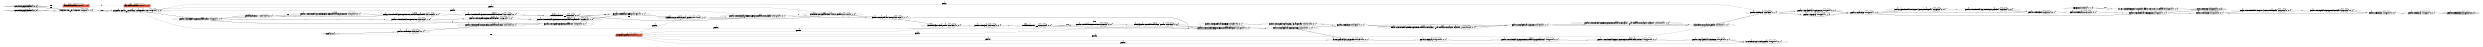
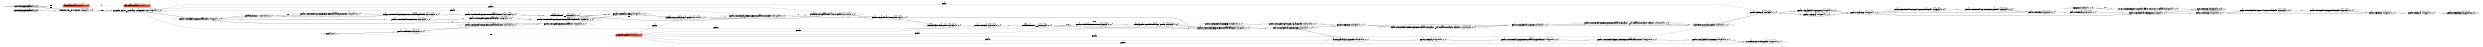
  digraph {
    rankdir=LR
    node [fillcolor=white shape=ellipse style=filled]
    edge [arrowhead=odot style=bold]
    n1 [label="generator.writeNumberField(LAST_SEQUENCE_NUMBER,metadata.lastSequenceNumber())@@@8@@@['0', '0', '1']"]
    n2 [label="generator.writeNumberField(LAST_UPDATED_MILLIS,metadata.lastUpdatedMillis())@@@10@@@['0', '0', '1']"]
    n3 [label="generator.writeNumberField(LAST_COLUMN_ID,metadata.lastColumnId())@@@11@@@['0', '0', '1']"]
    n4 [label="SchemaParser.toJson(metadata.schema().asStruct(),generator)@@@12@@@['0', '1', '0']"]
    n5 [label="generator.writeArrayFieldStart(SCHEMAS)@@@17@@@['1', '1', '1']"]
    n6 [label="generator.writeNumberField(DEFAULT_SPEC_ID,metadata.defaultSpecId())@@@26@@@['1', '1', '1']"]
    n7 [label="SchemaParser.toJson(schema,generator)@@@19@@@['0', '0', '1']"]
    n8 [label="generator.writeStartObject()@@@3@@@['0', '0', '1']"]
    n9 [label="generator.writeNumberField(FORMAT_VERSION,metadata.formatVersion())@@@4@@@['0', '0', '1']"]
    n10 [label="generator.writeStringField(TABLE_UUID,metadata.uuid())@@@5@@@['0', '0', '1']"]
    n11 [label="generator.writeStringField(LOCATION,metadata.location())@@@8@@@['1', '1', '0']"]
    n12 [label="generator.writeNumberField(LAST_UPDATED_MILLIS,metadata.lastUpdatedMillis())@@@9@@@['1', '1', '0']"]
    n13 [label="generator.writeFieldName(SCHEMA)@@@13@@@['1', '1', '1']"]
    n14 [fillcolor=lightgray label="toJsonWithoutSpecAndSchemaList['1', '0', '0']" shape=diamond]
    n15 [fillcolor=tomato label="TableMetadata metadata@@@2@@@['1', '1', '0']" shape=box]
    n16 [label="StringWriter writer = new StringWriter()@@@3@@@['1', '1', '0']"]
    n17 [fillcolor=tomato label="TableMetadata metadata@@@2@@@['0', '0', '1']" shape=box]
    n18 [label="JsonGenerator generator = JsonUtil.factory().createGenerator(writer)@@@5@@@['1', '1', '0']"]
    n19 [label="generator.writeStartObject()@@@52@@@['1', '1', '1']"]
    n20 [label="generator.writeNumberField(TIMESTAMP_MS,logEntry.timestampMillis())@@@53@@@['0', '0', '1']"]
    n21 [label="generator.writeArrayFieldStart(METADATA_LOG)@@@58@@@['1', '1', '1']"]
    n22 [label="generator.writeNumberField(SNAPSHOT_ID,logEntry.snapshotId())@@@54@@@['0', '0', '1']"]
    n23 [label="generator.writeStartObject()@@@60@@@['0', '0', '1']"]
    n24 [fillcolor=lightgray label="return writer.toString()@@@32@@@['1', '1', '0']"]
    n25 [label="generator.writeNumberField(FORMAT_VERSION,1)@@@7@@@['1', '1', '0']"]
    n26 [label="generator.writeNumberField(CURRENT_SCHEMA_ID,metadata.currentSchemaId())@@@16@@@['1', '0', '1']"]
    n27 [label="generator.writeEndArray()@@@49@@@['1', '1', '1']"]
    n28 [label="generator.writeStringField(LOCATION,metadata.location())@@@6@@@['1', '1', '1']"]
    n29 [label="generator.writeArrayFieldStart(SNAPSHOT_LOG)@@@50@@@['0', '0', '1']"]
    n30 [label="generator.writeEndArray()@@@25@@@['1', '1', '0']"]
    n31 [label="generator.writeArrayFieldStart(PARTITION_SPECS)@@@27@@@['1', '1', '1']"]
    n32 [label="metadata.formatVersion() > 1@@@7@@@['0', '0', '1']" shape=diamond]
    n33 [label="generator.writeNumberField(DEFAULT_SORT_ORDER_ID,metadata.defaultSortOrderId())@@@33@@@['0', '0', '1']"]
    n34 [label="generator.writeArrayFieldStart(SORT_ORDERS)@@@34@@@['0', '0', '1']"]
    n35 [label="SortOrderParser.toJson(sortOrder,generator)@@@36@@@['0', '0', '1']"]
    n36 [fillcolor=tomato label="JsonGenerator generator@@@2@@@['0', '0', '1']" shape=box]
    n37 [label="SnapshotParser.toJson(snapshot,generator)@@@47@@@['1', '1', '1']"]
    n38 [label="PartitionSpecParser.toJson(spec,generator)@@@29@@@['0', '0', '1']"]
    n39 [label="PartitionSpecParser.toJsonFields(metadata.spec(),generator)@@@24@@@['0', '0', '1']"]
    n40 [label="SchemaParser.toJson(metadata.schema(),generator)@@@14@@@['1', '1', '1']"]
    n41 [label="generator.writeEndArray()@@@21@@@['0', '0', '1']"]
    n42 [label="generator.writeEndArray()@@@31@@@['0', '0', '1']"]
    n43 [label="generator.writeEndObject()@@@55@@@['0', '0', '1']"]
    n44 [label="generator.writeEndObject()@@@63@@@['0', '0', '1']"]
    n45 [label="generator.writeEndArray()@@@65@@@['0', '0', '1']"]
    n46 [label="generator.writeNumberField(TIMESTAMP_MS,logEntry.timestampMillis())@@@61@@@['0', '0', '1']"]
    n47 [fillcolor=lightgray label="generator.writeEndObject()@@@66@@@['0', '0', '1']"]
    n48 [label="generator.writeNumberField(CURRENT_SNAPSHOT_ID,metadata.currentSnapshot() != null? metadata.currentSnapshot().snapshotId(): -1)@@@44@@@['0', '0', '1']"]
    n49 [label="generator.writeArrayFieldStart(SNAPSHOTS)@@@45@@@['1', '1', '1']"]
    n50 [label="generator.writeNumberField(CURRENT_SNAPSHOT_ID,metadata.currentSnapshot() != null? metadata.currentSnapshot().snapshotId(): -1)@@@20@@@['1', '1', '0']"]
    n51 [label="generator.writeEndArray()@@@57@@@['0', '0', '1']"]
    n52 [label="metadata.formatVersion() == 1@@@12@@@['0', '0', '1']" shape=diamond]
    n53 [label="metadata.formatVersion() == 1@@@22@@@['0', '0', '1']" shape=diamond]
    n54 [label="generator.writeEndObject()@@@43@@@['1', '1', '1']"]
    n55 [label="generator.writeObjectFieldStart(PROPERTIES)@@@39@@@['0', '0', '1']"]
    n56 [label="generator.writeStringField(keyValue.getKey(),keyValue.getValue())@@@41@@@['0', '0', '1']"]
    n57 [label="generator.writeStringField(METADATA_FILE,logEntry.file())@@@62@@@['0', '0', '1']"]
    n58 [label="generator.writeNumberField(LAST_PARTITION_ID,metadata.lastAssignedPartitionId())@@@32@@@['0', '0', '1']"]
    n59 [label="IOException e@@@29@@@['1', '1', '0']" shape=diamond]
    n60 [label="throw new UncheckedIOException(String.format(\"Failed to write json for: %s\",metadata),e)@@@30@@@['1', '1', '0']"]
    n61 [fillcolor=lightgray label="toJson['0', '0', '1']" shape=diamond]
    n62 [label="generator.writeFieldName(PARTITION_SPEC)@@@23@@@['0', '0', '1']"]
-   n63 [fillcolor=lightgray label="toJsonWithoutSpecAndSchemaList['0', '1', '0']" shape=diamond]
+   n63 [fillcolor=lightgray label="toJsonWithoutSpecAndSchemaList['0', '1', '0']" shape=box]
    n1 -> n2
    n2 -> n3
    n3 -> n52 [arrowhead=diamond]
    n4 -> n5
    n5 -> n6
    n5 -> n7 [arrowhead=normal]
    n6 -> n31 [arrowhead=diamond]
    n7 -> n41
    n8 -> n9
    n9 -> n10
    n10 -> n28
    n11 -> n12 [arrowhead=diamond]
    n12 -> n13 [arrowhead=normal]
    n13 -> n40 [arrowhead=diamond]
    n14 -> n15 [label=true style=dotted]
    n14 -> n16
    n15 -> n17 [label=0 style=dashed]
    n16 -> n18 [arrowhead=normal]
    n16 -> n18 [label=writer style=solid]
    n18 -> n4 [arrowhead=diamond label=generator style=solid]
    n18 -> n6 [arrowhead=diamond label=generator style=solid]
    n18 -> n26 [label=generator style=solid]
    n18 -> n27 [arrowhead=normal label=generator style=solid]
    n18 -> n28 [arrowhead=normal]
    n19 -> n20 [arrowhead=normal]
    n19 -> n21 [arrowhead=diamond]
    n20 -> n22 [arrowhead=normal]
    n21 -> n23 [arrowhead=normal]
    n21 -> n24 [arrowhead=diamond]
    n22 -> n43 [arrowhead=normal]
    n23 -> n46 [arrowhead=diamond]
    n25 -> n9 [arrowhead=diamond label=0 style=dashed]
    n25 -> n11 [arrowhead=diamond]
    n26 -> n4 [arrowhead=normal label=0 style=dashed]
    n26 -> n5 [arrowhead=diamond]
    n27 -> n29 [arrowhead=normal]
    n27 -> n30 [arrowhead=diamond]
    n28 -> n25 [arrowhead=diamond]
    n28 -> n32 [arrowhead=diamond]
    n29 -> n19 [arrowhead=normal]
    n30 -> n19
    n31 -> n38 [arrowhead=diamond]
    n31 -> n54 [arrowhead=diamond]
    n32 -> n1 [label=true style=dotted]
    n32 -> n1
    n32 -> n2 [arrowhead=normal]
    n33 -> n34
    n34 -> n35 [arrowhead=normal]
    n36 -> n7 [label=generator style=solid]
    n36 -> n35 [arrowhead=normal label=generator style=solid]
    n36 -> n37 [arrowhead=normal label=generator style=solid]
    n36 -> n38 [arrowhead=diamond label=generator style=solid]
    n36 -> n39 [label=generator style=solid]
    n36 -> n40 [arrowhead=diamond label=generator style=solid]
    n37 -> n27
    n38 -> n42
    n39 -> n6
    n40 -> n4
    n40 -> n26 [arrowhead=diamond]
    n41 -> n53 [arrowhead=diamond]
    n42 -> n58
    n43 -> n19
    n43 -> n51
    n44 -> n23 [arrowhead=diamond]
    n44 -> n45 [arrowhead=diamond]
    n45 -> n47
    n46 -> n57 [arrowhead=diamond]
    n48 -> n49 [arrowhead=normal]
    n49 -> n37 [arrowhead=diamond]
    n49 -> n50
    n50 -> n37 [arrowhead=diamond]
    n51 -> n21
    n52 -> n13
    n52 -> n13 [arrowhead=diamond label=true style=dotted]
    n52 -> n26 [arrowhead=diamond]
    n52 -> n40 [label=true style=dotted]
    n53 -> n6 [arrowhead=normal]
    n53 -> n39 [arrowhead=diamond label=true style=dotted]
    n53 -> n62 [arrowhead=diamond label=true style=dotted]
    n53 -> n62 [arrowhead=normal]
    n54 -> n48
    n54 -> n49 [arrowhead=normal]
    n55 -> n56
    n56 -> n54 [arrowhead=normal]
    n57 -> n44 [arrowhead=diamond]
    n58 -> n33 [arrowhead=normal]
    n59 -> n60 [arrowhead=normal label=true style=dotted]
    n59 -> n60
    n60 -> n24 [arrowhead=diamond]
    n61 -> n8
    n61 -> n36 [arrowhead=normal label=true style=dashed]
    n62 -> n39 [arrowhead=normal]
    n63 -> n15 [label=true style=dotted]
    n63 -> n16 [arrowhead=normal]
  }
